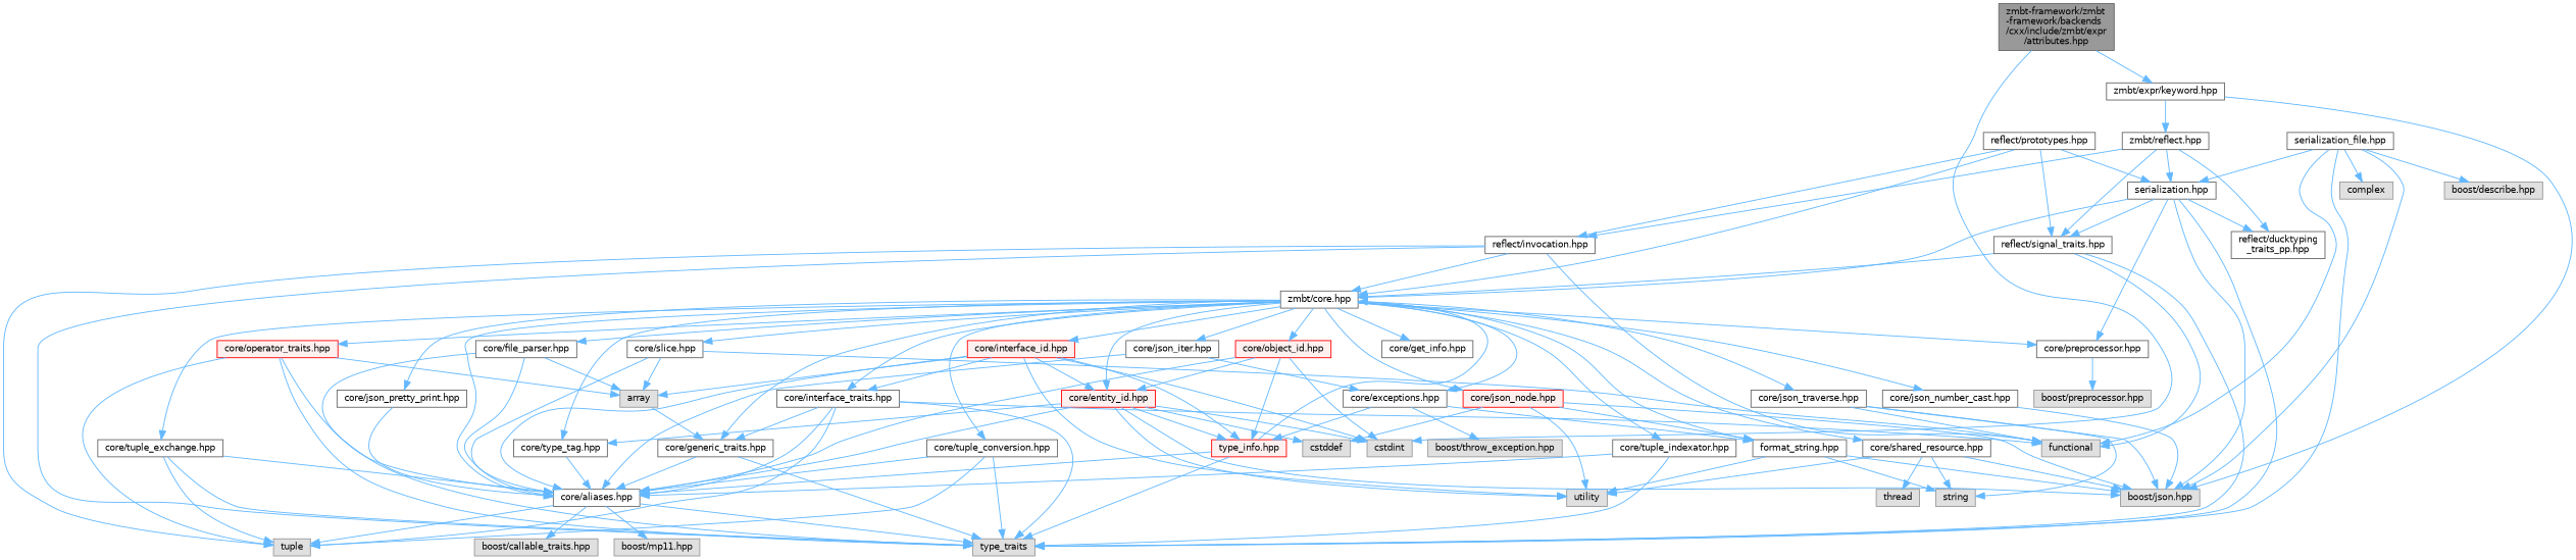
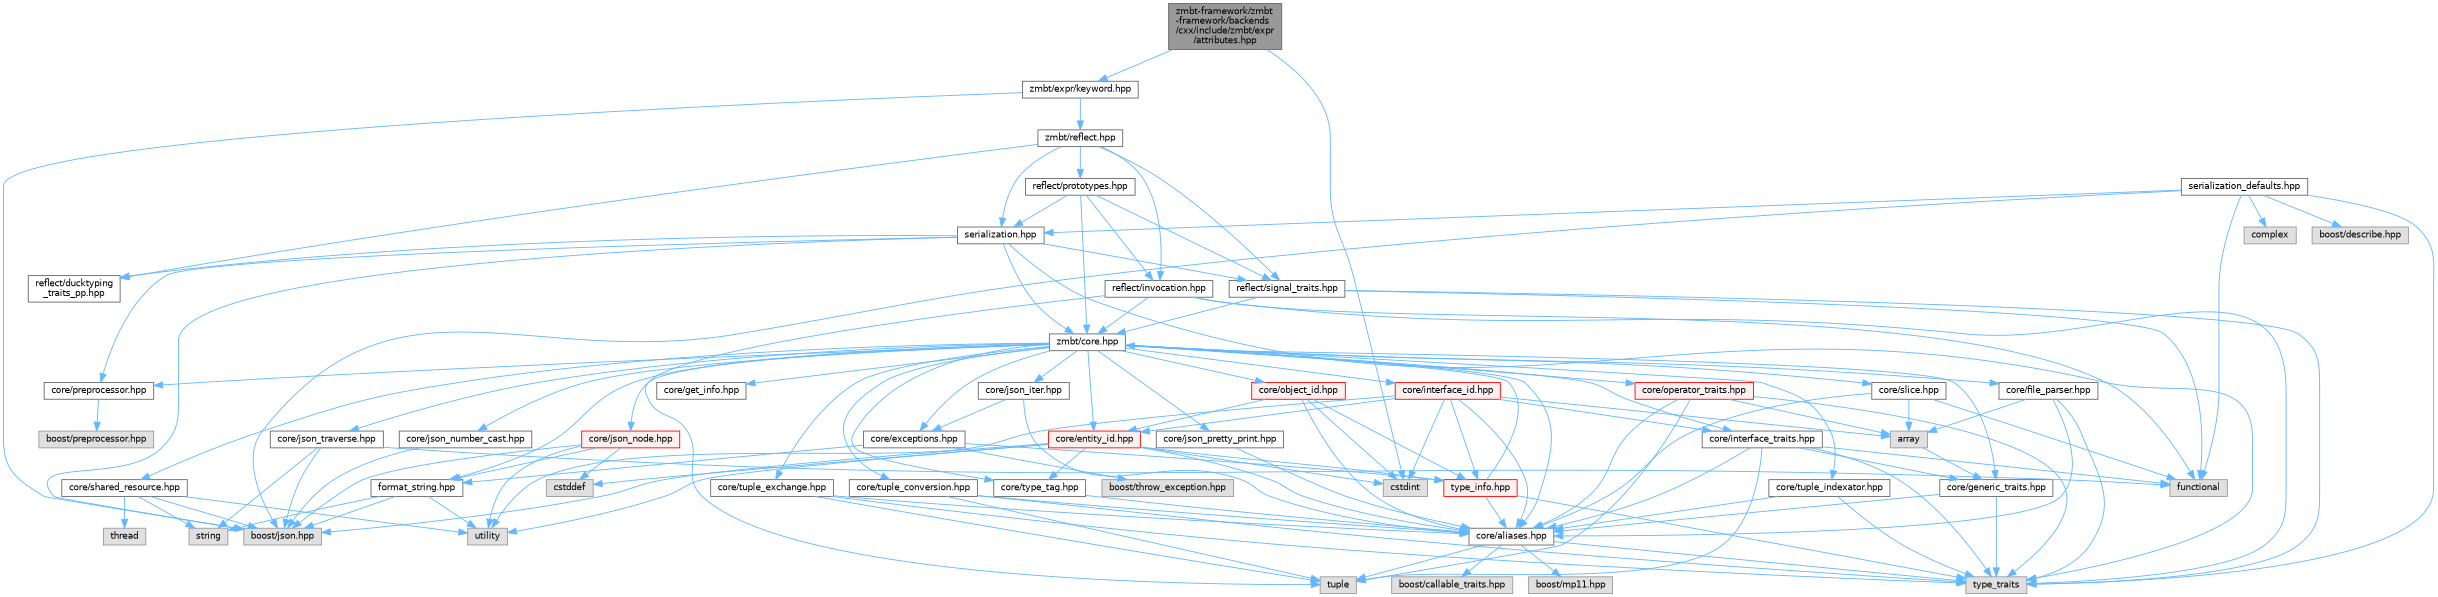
  digraph {
    node [color=grey40 fillcolor=white fontname=Helvetica fontsize=10 shape=box style=filled]
    edge [color=steelblue1 fontname=Helvetica fontsize=10 labelfontname=Helvetica labelfontsize=10 style=solid]
    n1 [color=gray40 fillcolor=grey60 fontcolor=black height=0.2 label="zmbt-framework/zmbt\l-framework/backends\l/cxx/include/zmbt/expr\l/attributes.hpp" width=0.4]
    n2 [color=grey60 fillcolor="#E0E0E0" height=0.2 label=cstdint width=0.4]
    n3 [height=0.2 label="zmbt/expr/keyword.hpp" width=0.4]
    n4 [color=grey60 fillcolor="#E0E0E0" height=0.2 label="boost/json.hpp" width=0.4]
    n5 [height=0.2 label="zmbt/reflect.hpp" width=0.4]
    n6 [height=0.2 label="reflect/ducktyping\l_traits_pp.hpp" width=0.4]
    n7 [height=0.2 label="reflect/signal_traits.hpp" width=0.4]
    n8 [height=0.2 label="reflect/invocation.hpp" width=0.4]
    n9 [height=0.2 label="reflect/prototypes.hpp" width=0.4]
    n10 [height=0.2 label="serialization.hpp" width=0.4]
    n11 [color=grey60 fillcolor="#E0E0E0" height=0.2 label=functional width=0.4]
    n12 [color=grey60 fillcolor="#E0E0E0" height=0.2 label=type_traits width=0.4]
    n13 [height=0.2 label="zmbt/core.hpp" width=0.4]
    n14 [color=grey60 fillcolor="#E0E0E0" height=0.2 label=tuple width=0.4]
    n15 [height=0.2 label="core/preprocessor.hpp" width=0.4]
    n16 [height=0.2 label="core/aliases.hpp" width=0.4]
    n17 [height=0.2 label="core/exceptions.hpp" width=0.4]
    n18 [height=0.2 label="format_string.hpp" width=0.4]
    n19 [height=0.2 label="core/file_parser.hpp" width=0.4]
    n20 [height=0.2 label="core/generic_traits.hpp" width=0.4]
    n21 [height=0.2 label="core/get_info.hpp" width=0.4]
    n22 [height=0.2 label="core/interface_traits.hpp" width=0.4]
    n23 [height=0.2 label="core/json_iter.hpp" width=0.4]
    n24 [color=red fillcolor="#FFF0F0" height=0.2 label="core/json_node.hpp" width=0.4]
    n25 [height=0.2 label="core/json_number_cast.hpp" width=0.4]
    n26 [height=0.2 label="core/json_traverse.hpp" width=0.4]
    n27 [height=0.2 label="core/json_pretty_print.hpp" width=0.4]
    n28 [height=0.2 label="core/slice.hpp" width=0.4]
    n29 [color=red fillcolor="#FFF0F0" height=0.2 label="core/operator_traits.hpp" width=0.4]
    n30 [height=0.2 label="core/shared_resource.hpp" width=0.4]
    n31 [height=0.2 label="core/tuple_conversion.hpp" width=0.4]
    n32 [height=0.2 label="core/tuple_exchange.hpp" width=0.4]
    n33 [height=0.2 label="core/tuple_indexator.hpp" width=0.4]
    n34 [height=0.2 label="core/type_tag.hpp" width=0.4]
    n35 [color=red fillcolor="#FFF0F0" height=0.2 label="core/entity_id.hpp" width=0.4]
    n36 [color=red fillcolor="#FFF0F0" height=0.2 label="core/interface_id.hpp" width=0.4]
    n37 [color=red fillcolor="#FFF0F0" height=0.2 label="core/object_id.hpp" width=0.4]
    n38 [color=grey60 fillcolor="#E0E0E0" height=0.2 label="boost/callable_traits.hpp" width=0.4]
    n39 [color=grey60 fillcolor="#E0E0E0" height=0.2 label="boost/mp11.hpp" width=0.4]
    n40 [color=red fillcolor="#FFF0F0" height=0.2 label="type_info.hpp" width=0.4]
    n41 [color=grey60 fillcolor="#E0E0E0" height=0.2 label="boost/throw_exception.hpp" width=0.4]
    n42 [color=grey60 fillcolor="#E0E0E0" height=0.2 label=string width=0.4]
    n43 [color=grey60 fillcolor="#E0E0E0" height=0.2 label=utility width=0.4]
    n44 [color=grey60 fillcolor="#E0E0E0" height=0.2 label=array width=0.4]
    n45 [color=grey60 fillcolor="#E0E0E0" height=0.2 label=cstddef width=0.4]
    n46 [color=grey60 fillcolor="#E0E0E0" height=0.2 label="boost/preprocessor.hpp" width=0.4]
    n47 [color=grey60 fillcolor="#E0E0E0" height=0.2 label=thread width=0.4]
-   n48 [height=0.2 label="serialization_file.hpp" width=0.4]
+   n48 [height=0.2 label="serialization_defaults.hpp" width=0.4]
    n49 [color=grey60 fillcolor="#E0E0E0" height=0.2 label="boost/describe.hpp" width=0.4]
    n50 [color=grey60 fillcolor="#E0E0E0" height=0.2 label=complex width=0.4]
    n1 -> n2
    n1 -> n3
    n3 -> n4
    n3 -> n5
    n5 -> n6
    n5 -> n7
    n5 -> n8
+   n5 -> n9
    n5 -> n10
    n7 -> n11
    n7 -> n12
    n7 -> n13
    n8 -> n11
    n8 -> n12
    n8 -> n13
    n8 -> n14
    n9 -> n7
    n9 -> n8
    n9 -> n10
    n9 -> n13
    n10 -> n4
    n10 -> n6
    n10 -> n7
    n10 -> n12
    n10 -> n13
    n10 -> n15
    n13 -> n15
    n13 -> n16
    n13 -> n17
    n13 -> n18
    n13 -> n19
    n13 -> n20
    n13 -> n21
    n13 -> n22
    n13 -> n23
    n13 -> n24
    n13 -> n25
    n13 -> n26
    n13 -> n27
    n13 -> n28
    n13 -> n29
    n13 -> n30
    n13 -> n31
    n13 -> n32
    n13 -> n33
    n13 -> n34
    n13 -> n35
    n13 -> n36
    n13 -> n37
    n15 -> n46
    n16 -> n12
    n16 -> n14
    n16 -> n38
    n16 -> n39
    n17 -> n18
    n17 -> n40
    n17 -> n41
    n18 -> n4
    n18 -> n42
    n18 -> n43
    n19 -> n12
    n19 -> n16
    n19 -> n44
    n20 -> n12
    n20 -> n16
    n22 -> n11
    n22 -> n12
    n22 -> n14
    n22 -> n16
    n22 -> n20
    n23 -> n16
    n23 -> n17
    n24 -> n4
    n24 -> n18
    n24 -> n43
    n24 -> n45
    n25 -> n4
    n26 -> n4
    n26 -> n11
    n26 -> n42
    n27 -> n16
    n28 -> n11
    n28 -> n16
    n28 -> n44
    n29 -> n12
    n29 -> n14
    n29 -> n16
    n29 -> n44
    n30 -> n4
    n30 -> n42
    n30 -> n43
    n30 -> n47
    n31 -> n12
    n31 -> n14
    n31 -> n16
    n32 -> n12
    n32 -> n14
    n32 -> n16
    n33 -> n12
    n33 -> n16
    n34 -> n16
    n35 -> n2
    n35 -> n4
    n35 -> n16
    n35 -> n34
    n35 -> n40
    n35 -> n43
    n35 -> n45
    n36 -> n2
    n36 -> n16
    n36 -> n22
    n36 -> n35
    n36 -> n40
    n36 -> n43
    n36 -> n44
    n37 -> n2
    n37 -> n16
    n37 -> n35
    n37 -> n40
    n40 -> n12
    n40 -> n13
    n40 -> n16
    n44 -> n20
    n48 -> n4
    n48 -> n10
    n48 -> n11
    n48 -> n12
    n48 -> n49
    n48 -> n50
  }
